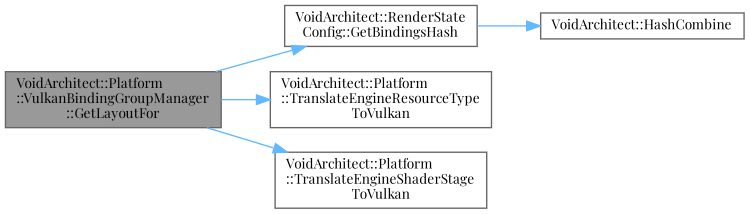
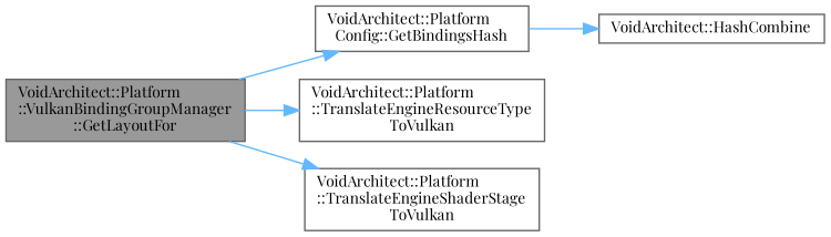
  digraph {
    rankdir=LR
    fontname="Playfair Display"
    node [color=grey40 fillcolor=white fontname="Playfair Display" fontsize=10 shape=box style=filled]
    edge [color=steelblue1 fontname="Playfair Display" fontsize=10 labelfontname=Helvetica labelfontsize=10 style=solid]
    n1 [color=gray40 fillcolor=grey60 fontcolor=black height=0.2 label="VoidArchitect::Platform\l::VulkanBindingGroupManager\l::GetLayoutFor" width=0.4]
-   n2 [height=0.2 label="VoidArchitect::RenderState\lConfig::GetBindingsHash" width=0.4]
+   n2 [height=0.2 label="VoidArchitect::Platform\lConfig::GetBindingsHash" width=0.4]
    n3 [height=0.2 label="VoidArchitect::Platform\l::TranslateEngineResourceType\lToVulkan" width=0.4]
    n4 [height=0.2 label="VoidArchitect::Platform\l::TranslateEngineShaderStage\lToVulkan" width=0.4]
    n5 [height=0.2 label="VoidArchitect::HashCombine" width=0.4]
    n1 -> n2
    n1 -> n3
    n1 -> n4
    n2 -> n5
  }
